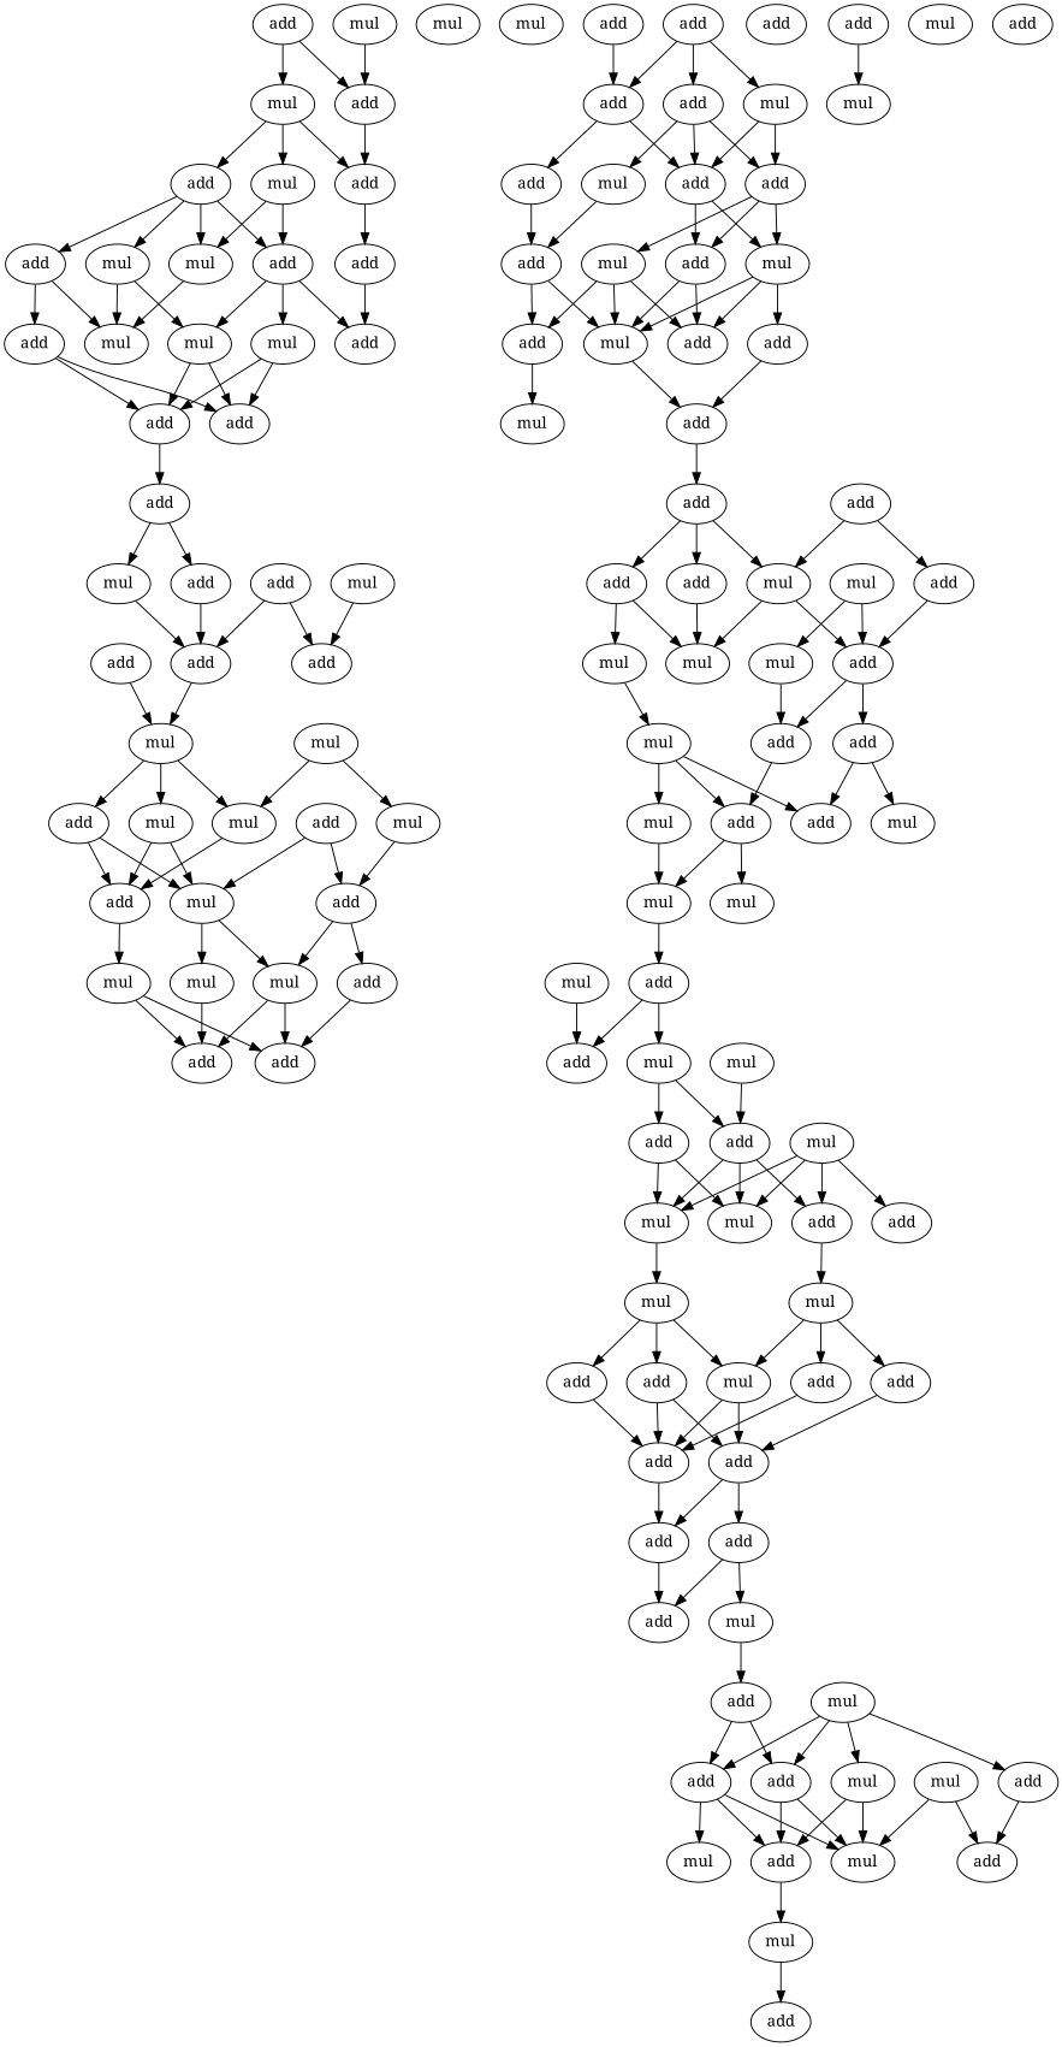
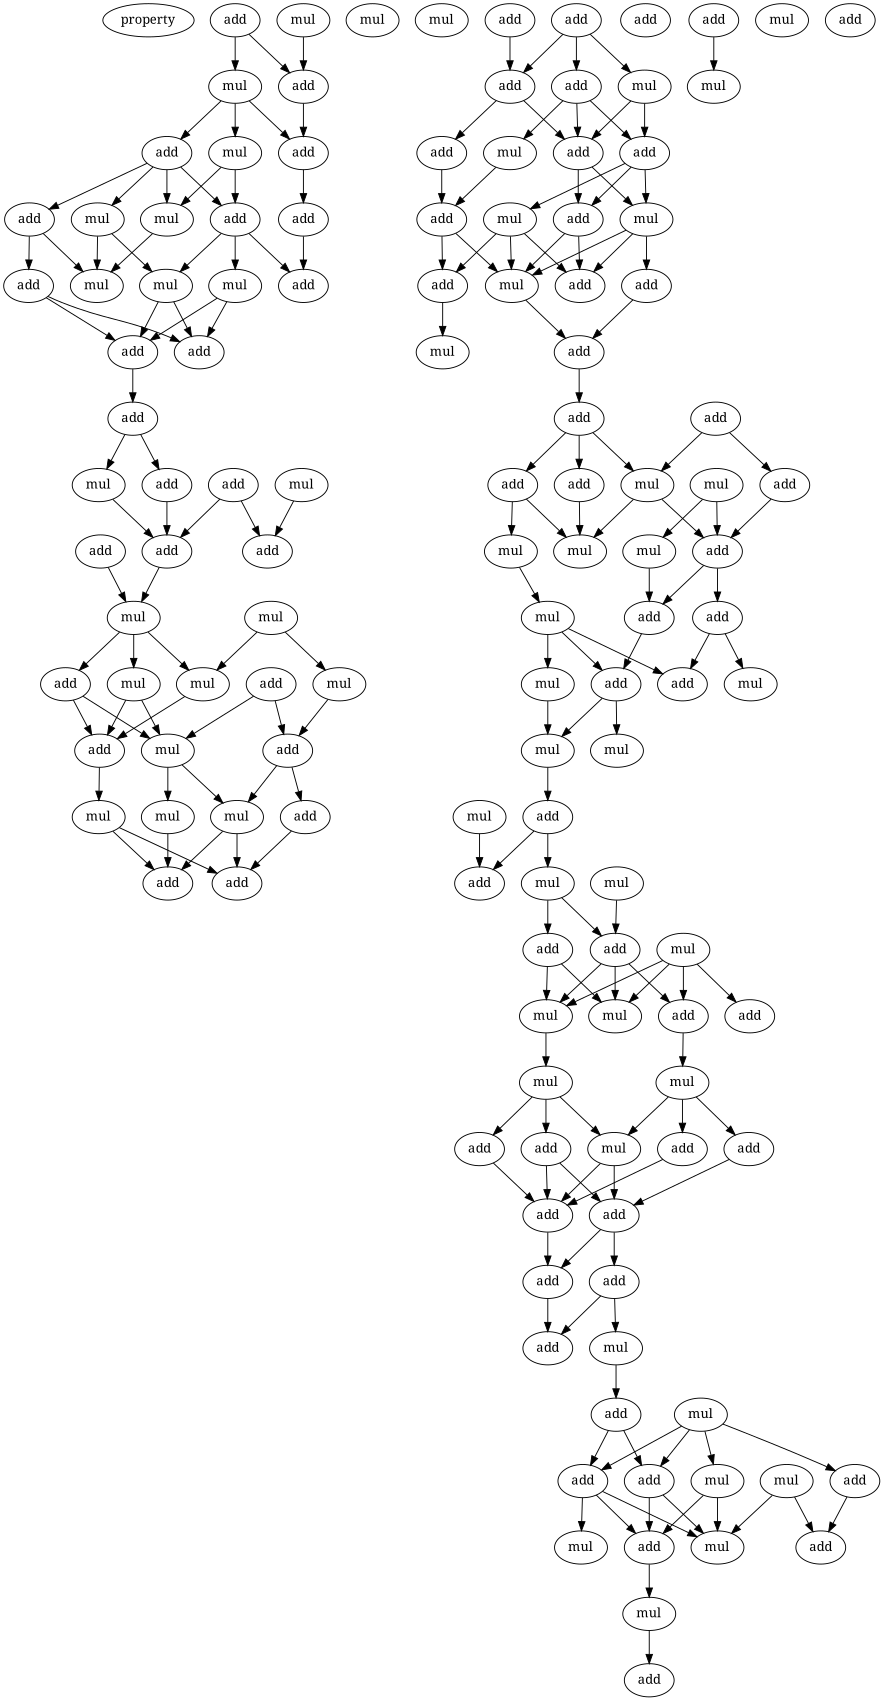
  digraph {
    fontname="Noto Serif"
    node [fontcolor=black fontname="Noto Serif"]
    edge [fontname="Noto Serif"]
+   property [lf=1.3 mul=2]
    n2 [label=add]
    n3 [label=add]
    n4 [label=mul]
    n5 [label=mul]
    n6 [label=mul]
    n7 [label=mul]
    n8 [label=add]
    n9 [label=mul]
    n10 [label=add]
    n11 [label=mul]
    n12 [label=add]
    n13 [label=add]
    n14 [label=mul]
    n15 [label=add]
    n16 [label=add]
    n17 [label=mul]
    n18 [label=mul]
    n19 [label=add]
    n20 [label=mul]
    n21 [label=add]
    n22 [label=add]
    n23 [label=add]
    n24 [label=mul]
    n25 [label=add]
    n26 [label=add]
    n27 [label=add]
    n28 [label=add]
    n29 [label=mul]
    n30 [label=mul]
    n31 [label=add]
    n32 [label=mul]
    n33 [label=add]
    n34 [label=mul]
    n35 [label=mul]
    n36 [label=mul]
    n37 [label=add]
    n38 [label=mul]
    n39 [label=add]
    n40 [label=add]
    n41 [label=mul]
    n42 [label=add]
    n43 [label=mul]
    n44 [label=mul]
    n45 [label=add]
    n46 [label=add]
    n47 [label=add]
    n48 [label=add]
    n49 [label=add]
    n50 [label=mul]
    n51 [label=add]
    n52 [label=add]
    n53 [label=add]
    n54 [label=mul]
    n55 [label=add]
    n56 [label=add]
    n57 [label=mul]
    n58 [label=mul]
    n59 [label=add]
    n60 [label=mul]
    n61 [label=add]
    n62 [label=add]
    n63 [label=add]
    n64 [label=add]
    n65 [label=mul]
    n66 [label=add]
    n67 [label=add]
    n68 [label=mul]
    n69 [label=add]
    n70 [label=add]
    n71 [label=add]
    n72 [label=mul]
    n73 [label=add]
    n74 [label=mul]
    n75 [label=mul]
    n76 [label=mul]
    n77 [label=add]
    n78 [label=add]
    n79 [label=mul]
    n80 [label=add]
    n81 [label=add]
    n82 [label=mul]
    n83 [label=mul]
    n84 [label=mul]
    n85 [label=mul]
    n86 [label=add]
    n87 [label=add]
    n88 [label=mul]
    n89 [label=mul]
    n90 [label=mul]
    n91 [label=add]
    n92 [label=add]
    n93 [label=mul]
    n94 [label=mul]
    n95 [label=add]
    n96 [label=mul]
    n97 [label=add]
    n98 [label=add]
    n99 [label=mul]
    n100 [label=mul]
    n101 [label=mul]
    n102 [label=add]
    n103 [label=add]
    n104 [label=add]
    n105 [label=add]
    n106 [label=add]
    n107 [label=add]
    n108 [label=add]
    n109 [label=add]
    n110 [label=mul]
    n111 [label=add]
    n112 [label=add]
    n113 [label=mul]
    n114 [label=add]
    n115 [label=add]
    n116 [label=mul]
    n117 [label=add]
    n118 [label=add]
    n119 [label=mul]
    n120 [label=mul]
    n121 [label=mul]
    n122 [label=add]
    n123 [label=mul]
    n124 [label=add]
    n125 [label=add]
    n126 [label=mul]
    n127 [label=mul]
    n128 [label=add]
    n2 -> n3
    n2 -> n4
    n3 -> n8
    n4 -> n8
    n4 -> n9
    n4 -> n10
    n5 -> n3
    n8 -> n15
    n9 -> n11
    n9 -> n12
    n10 -> n11
    n10 -> n12
    n10 -> n13
    n10 -> n14
    n11 -> n17
    n12 -> n18
    n12 -> n19
    n12 -> n20
    n13 -> n16
    n13 -> n17
    n14 -> n17
    n14 -> n18
    n15 -> n19
    n16 -> n21
    n16 -> n22
    n18 -> n21
    n18 -> n22
    n20 -> n21
    n20 -> n22
    n21 -> n23
    n23 -> n24
    n23 -> n25
    n24 -> n26
    n25 -> n26
    n26 -> n30
    n27 -> n26
    n27 -> n28
    n29 -> n28
    n30 -> n32
    n30 -> n33
    n30 -> n34
    n31 -> n30
    n32 -> n37
    n33 -> n37
    n33 -> n38
    n34 -> n37
    n34 -> n38
    n35 -> n32
    n35 -> n36
    n36 -> n40
    n37 -> n44
    n38 -> n41
    n38 -> n43
    n39 -> n38
    n39 -> n40
    n40 -> n41
    n40 -> n42
    n41 -> n45
    n41 -> n46
    n42 -> n45
    n43 -> n46
    n44 -> n45
    n44 -> n46
    n47 -> n48
    n47 -> n49
    n47 -> n50
    n48 -> n52
    n48 -> n53
    n49 -> n53
    n49 -> n54
    n49 -> n55
    n50 -> n53
    n50 -> n55
    n51 -> n48
    n52 -> n56
    n53 -> n58
    n53 -> n59
    n54 -> n56
    n55 -> n57
    n55 -> n58
    n55 -> n59
    n56 -> n60
    n56 -> n61
    n57 -> n60
    n57 -> n61
    n57 -> n62
    n58 -> n60
    n58 -> n62
    n58 -> n63
    n59 -> n60
    n59 -> n62
    n60 -> n64
    n61 -> n65
    n63 -> n64
    n64 -> n66
    n66 -> n68
    n66 -> n70
    n66 -> n71
    n67 -> n68
    n67 -> n69
    n68 -> n72
    n68 -> n73
    n69 -> n73
    n70 -> n72
    n71 -> n72
    n71 -> n74
    n73 -> n77
    n73 -> n78
    n74 -> n79
    n75 -> n73
    n75 -> n76
    n76 -> n77
    n77 -> n80
    n78 -> n81
    n78 -> n83
    n79 -> n80
    n79 -> n81
    n79 -> n82
    n80 -> n84
    n80 -> n85
    n82 -> n85
    n85 -> n86
    n86 -> n87
    n86 -> n88
    n88 -> n91
    n88 -> n92
    n89 -> n87
    n90 -> n91
    n91 -> n93
    n91 -> n94
    n91 -> n95
    n92 -> n93
    n92 -> n94
    n94 -> n99
    n95 -> n100
    n96 -> n93
    n96 -> n94
    n96 -> n95
    n96 -> n97
    n99 -> n101
    n99 -> n102
    n99 -> n103
    n100 -> n101
    n100 -> n104
    n100 -> n105
    n101 -> n106
    n101 -> n107
    n102 -> n107
    n103 -> n106
    n103 -> n107
    n104 -> n106
    n105 -> n107
    n106 -> n108
    n106 -> n109
    n107 -> n109
    n108 -> n110
    n108 -> n111
    n109 -> n111
    n110 -> n112
    n112 -> n114
    n112 -> n115
    n113 -> n114
    n113 -> n115
    n113 -> n116
    n113 -> n117
    n114 -> n118
    n114 -> n119
    n114 -> n120
    n115 -> n118
    n115 -> n119
    n116 -> n118
    n116 -> n119
    n117 -> n122
    n118 -> n123
    n121 -> n119
    n121 -> n122
    n123 -> n124
    n125 -> n126
  }
